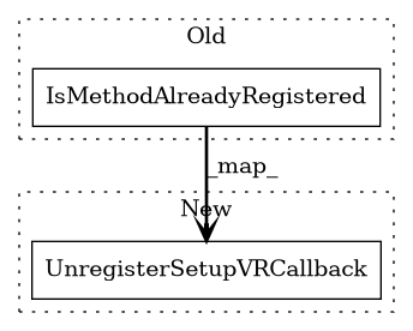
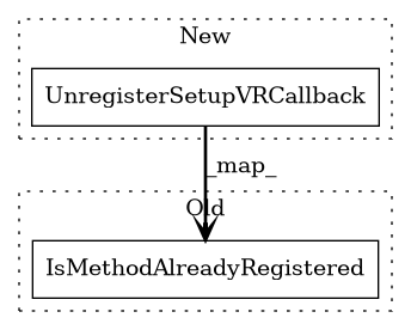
  digraph {
    node [a=32 l="26,1" shape=box]
    n1 [label=UnregisterSetupVRCallback s="710,752"]
    n2 [label=IsMethodAlreadyRegistered s="714,756"]
    subgraph cluster_1 {
      label=New
      style=dotted
      n1
    }
    subgraph cluster_2 {
      label=Old
      style=dotted
      n2
    }
-   n2 -> n1 [label=_map_ style=bold arrowhead=vee]
+   n1 -> n2 [label=_map_ style=bold arrowhead=vee]
  }
